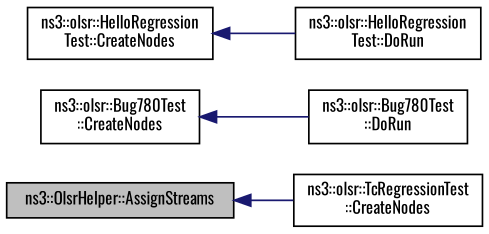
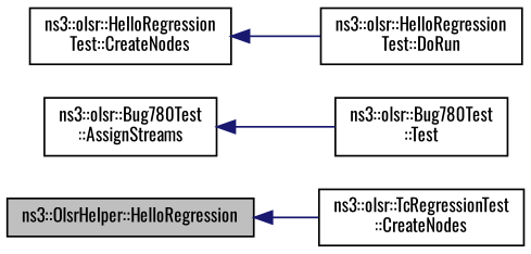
  digraph {
    fontname=Oswald
    rankdir=LR
    node [color=black fillcolor=white fontname=Oswald fontsize=10 shape=record style=filled]
    edge [color=midnightblue dir=back fontname=Oswald fontsize=10 labelfontname=Helvetica labelfontsize=10 style=solid]
-   n1 [fillcolor=grey75 fontcolor=black height=0.2 label="ns3::OlsrHelper::AssignStreams" width=0.4]
+   n1 [fillcolor=grey75 fontcolor=black height=0.2 label="ns3::OlsrHelper::HelloRegression" width=0.4]
    n2 [height=0.2 label="ns3::olsr::TcRegressionTest\l::CreateNodes" width=0.4]
-   n3 [height=0.2 label="ns3::olsr::Bug780Test\l::CreateNodes" width=0.4]
-   n4 [height=0.2 label="ns3::olsr::Bug780Test\l::DoRun" width=0.4]
+   n3 [height=0.2 label="ns3::olsr::Bug780Test\l::AssignStreams" width=0.4]
+   n4 [height=0.2 label="ns3::olsr::Bug780Test\l::Test" width=0.4]
    n5 [height=0.2 label="ns3::olsr::HelloRegression\lTest::CreateNodes" width=0.4]
    n6 [height=0.2 label="ns3::olsr::HelloRegression\lTest::DoRun" width=0.4]
    n1 -> n2
    n3 -> n4
    n5 -> n6
  }
